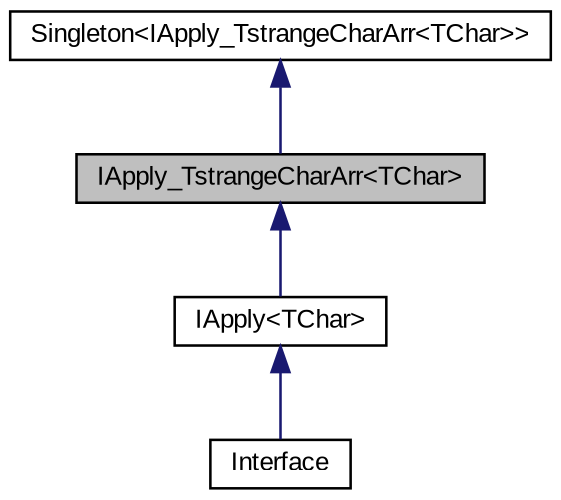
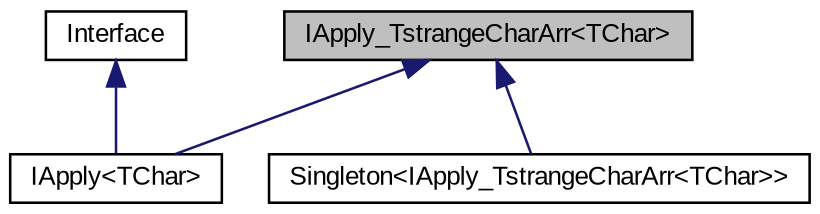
  digraph {
    fontname="Liberation Sans"
    node [color=black fillcolor=white fontname="Liberation Sans" fontsize=10 shape=record style=filled]
    edge [color=midnightblue dir=back fontname="Liberation Sans" fontsize=10 labelfontname=Helvetica labelfontsize=10 style=solid]
    n1 [fillcolor=grey75 fontcolor=black height=0.2 label="IApply_TstrangeCharArr\<TChar\>" width=0.4]
    n2 [height=0.2 label="IApply\<TChar\>" width=0.4]
    n3 [height=0.2 label="Singleton\<IApply_TstrangeCharArr\<TChar\>\>" width=0.4]
    n4 [height=0.2 label=Interface width=0.4]
    n1 -> n2
-   n3 -> n1
-   n2 -> n4
+   n1 -> n3
+   n4 -> n2
  }
